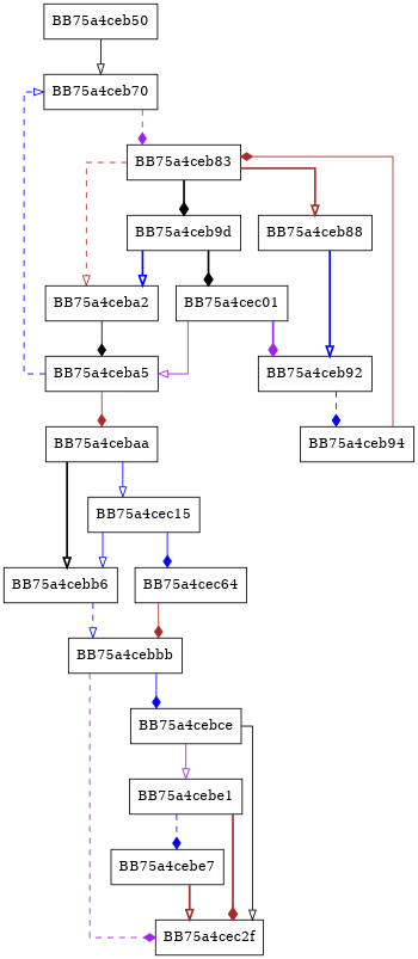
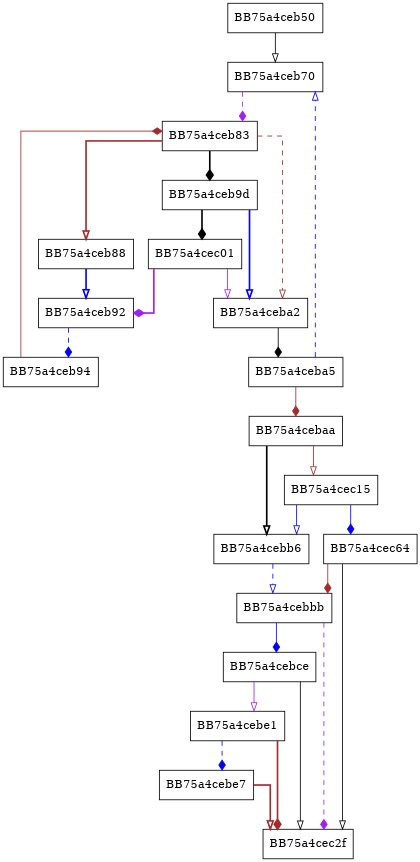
  digraph {
    splines=ortho
    node [shape=box]
    edge [arrowhead=onormal color=blue style=solid]
    BB75a4ceb50
    BB75a4ceb70
    BB75a4ceb83
    BB75a4ceb9d
    BB75a4ceb88
    BB75a4ceba2
    BB75a4cec01
    BB75a4ceb92
    BB75a4ceba5
    BB75a4ceb94
    BB75a4cebaa
    BB75a4cec15
    BB75a4cebb6
    n14 [label=BB75a4cec64]
    BB75a4cebbb
    BB75a4cec2f
    BB75a4cebce
    BB75a4cebe1
    BB75a4cebe7
    BB75a4ceb50 -> BB75a4ceb70 [color=black]
    BB75a4ceb70 -> BB75a4ceb83 [arrowhead=diamond color=purple style=dashed]
    BB75a4ceb83 -> BB75a4ceb9d [arrowhead=diamond color=black style=bold]
    BB75a4ceb83 -> BB75a4ceb88 [color=brown style=bold]
    BB75a4ceb83 -> BB75a4ceba2 [color=brown style=dashed]
    BB75a4ceb9d -> BB75a4ceba2 [style=bold]
    BB75a4ceb9d -> BB75a4cec01 [arrowhead=diamond color=black style=bold]
    BB75a4ceb88 -> BB75a4ceb92 [style=bold]
    BB75a4ceba2 -> BB75a4ceba5 [arrowhead=diamond color=black]
    BB75a4cec01 -> BB75a4ceb92 [arrowhead=diamond color=purple style=bold]
-   BB75a4cec01 -> BB75a4ceba5 [color=purple]
+   BB75a4cec01 -> BB75a4ceba2 [color=purple]
    BB75a4ceb92 -> BB75a4ceb94 [arrowhead=diamond style=dashed]
    BB75a4ceba5 -> BB75a4ceb70 [style=dashed]
    BB75a4ceba5 -> BB75a4cebaa [arrowhead=diamond color=brown]
    BB75a4ceb94 -> BB75a4ceb83 [arrowhead=diamond color=brown]
-   BB75a4cebaa -> BB75a4cec15
+   BB75a4cebaa -> BB75a4cec15 [color=brown]
    BB75a4cebaa -> BB75a4cebb6 [color=black style=bold]
    BB75a4cec15 -> BB75a4cebb6
    BB75a4cec15 -> n14 [arrowhead=diamond]
    BB75a4cebb6 -> BB75a4cebbb [style=dashed]
    n14 -> BB75a4cebbb [arrowhead=diamond color=brown]
+   n14 -> BB75a4cec2f [color=black]
    BB75a4cebbb -> BB75a4cec2f [arrowhead=diamond color=purple style=dashed]
    BB75a4cebbb -> BB75a4cebce [arrowhead=diamond]
    BB75a4cebce -> BB75a4cec2f [color=black]
    BB75a4cebce -> BB75a4cebe1 [color=purple]
    BB75a4cebe1 -> BB75a4cec2f [arrowhead=diamond color=brown style=bold]
    BB75a4cebe1 -> BB75a4cebe7 [arrowhead=diamond style=dashed]
    BB75a4cebe7 -> BB75a4cec2f [color=brown style=bold]
  }
